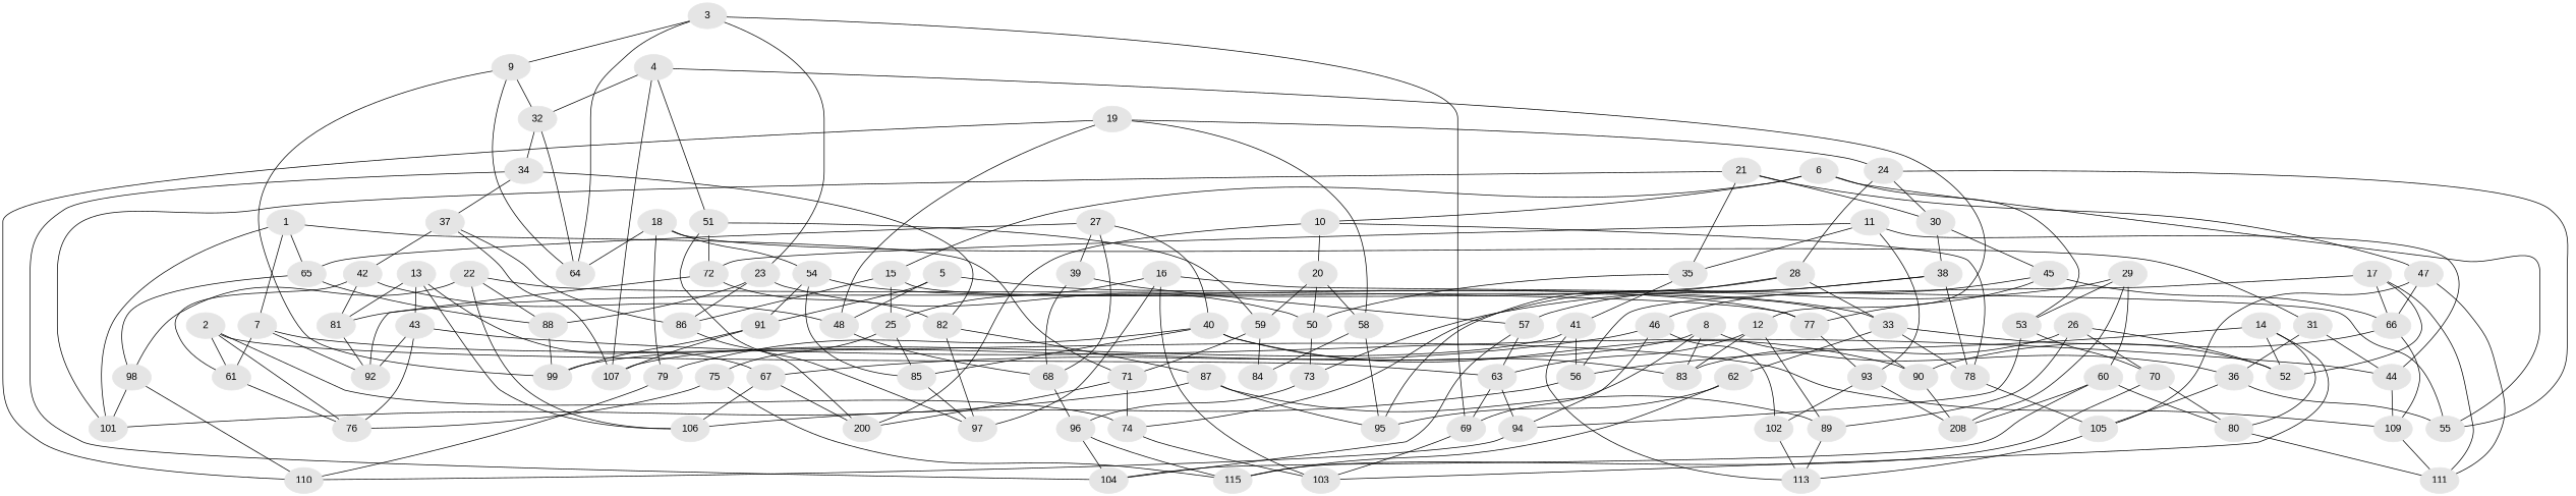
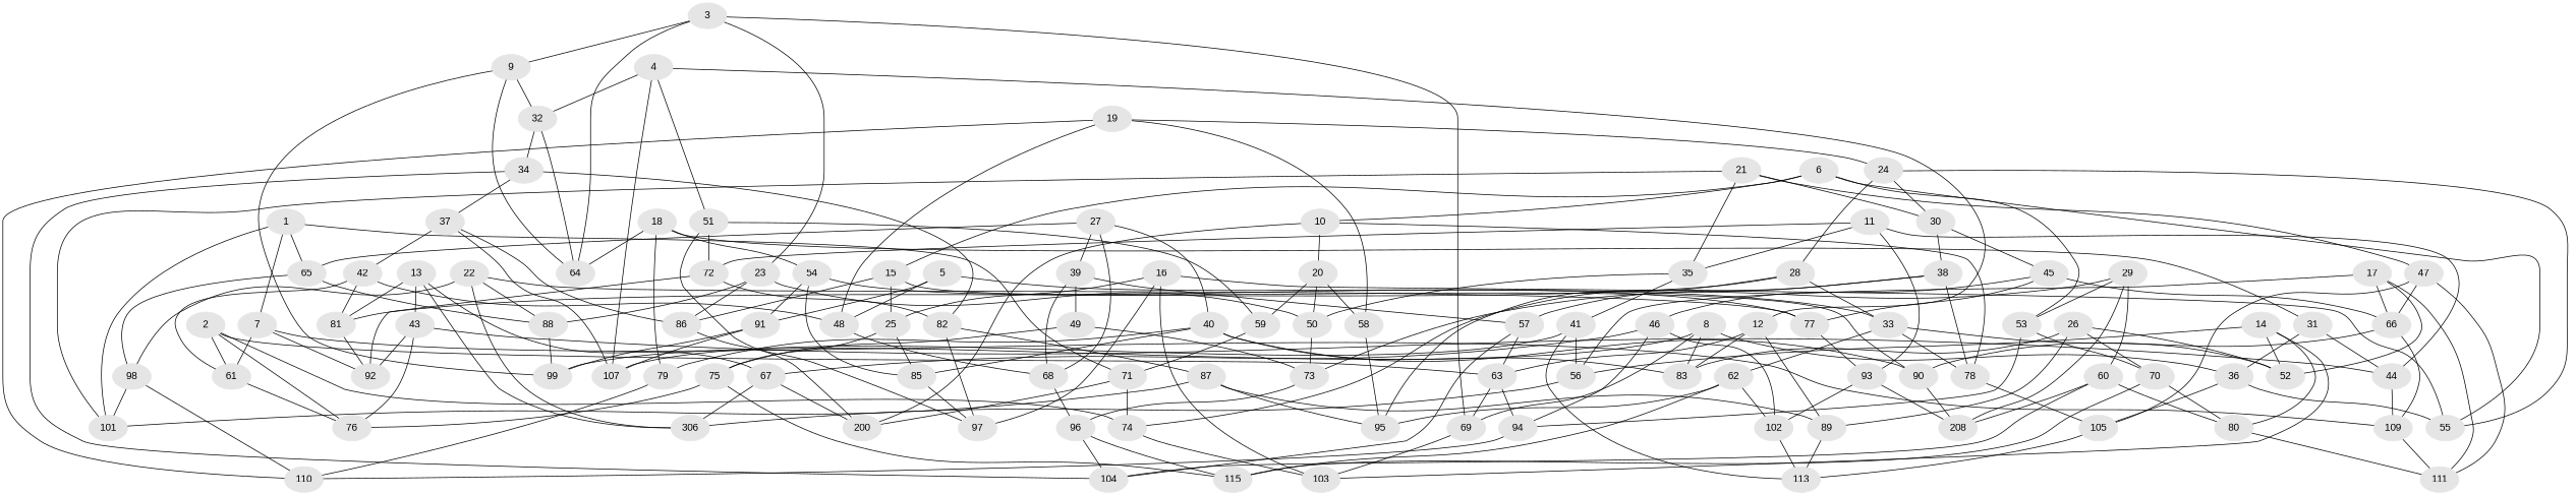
  graph {
    fontname="Liberation Sans"
    node [color=gray90 fontname="Liberation Sans" style=filled]
    edge [fontname="Liberation Sans"]
    1
    7
    65
    71
    101
    61
    92
    109
    88
    98
    74
    n12 [label=200]
    2
    63
    76
    69
    94
    103
    3
    9
    23
    64
    32
    99
    86
    50
    4
    12
    51
    107
    83
    89
    34
    72
    97
    59
    5
    33
    48
    91
    52
    78
    62
    68
    6
    10
    15
    53
    55
    20
    25
    90
    70
    111
    8
    36
    105
    58
    11
    35
    44
    93
    41
    82
    n65 [label=208]
    102
    113
    13
    43
    67
    81
-   106
+   106 [label=306]
    14
    56
    80
    75
    85
    16
    17
    66
    18
    31
    54
    79
    77
    110
    19
    24
    30
    28
    95
-   84
    73
    21
    47
    38
    45
    22
    n99 [label=115]
    26
    27
    39
    40
    57
+   49
    96
    29
    60
    104
    46
    37
    42
    87
    1 -- 7
    1 -- 65
    1 -- 71
    1 -- 101
    7 -- 61
    7 -- 92
    7 -- 109
    65 -- 88
    65 -- 98
    71 -- 74
    71 -- n12
    61 -- 76
    109 -- 111
    88 -- 99
    98 -- 101
    98 -- 110
    74 -- 103
    2 -- 61
    2 -- 74
    2 -- 63
    2 -- 76
    63 -- 69
    63 -- 94
    69 -- 103
    94 -- 110
    3 -- 69
    3 -- 9
    3 -- 23
    3 -- 64
    9 -- 64
    9 -- 32
    9 -- 99
    23 -- 88
    23 -- 86
    23 -- 50
    32 -- 64
    32 -- 34
    86 -- n12
    50 -- 73
    4 -- 32
    4 -- 12
    4 -- 51
    4 -- 107
    12 -- 63
    12 -- 83
    12 -- 89
    51 -- 72
    51 -- 97
    51 -- 59
    89 -- 113
    34 -- 82
    34 -- 104
    34 -- 37
    72 -- 92
    72 -- 82
    59 -- 71
-   59 -- 84
    5 -- 33
    5 -- 48
    5 -- 91
    33 -- 52
    33 -- 78
    33 -- 62
    48 -- 68
    91 -- 99
    91 -- 107
    78 -- 105
+   62 -- 102
    62 -- 95
    62 -- n99
    68 -- 96
    6 -- 10
    6 -- 15
    6 -- 53
    6 -- 55
    10 -- n12
    10 -- 78
    10 -- 20
    15 -- 86
    15 -- 25
    15 -- 90
    53 -- 94
    53 -- 70
    20 -- 50
    20 -- 59
    20 -- 58
    25 -- 75
    25 -- 85
    90 -- n65
    70 -- 80
    70 -- n99
    8 -- 69
    8 -- 99
    8 -- 83
    8 -- 36
    36 -- 55
    36 -- 105
    105 -- 113
    58 -- 95
-   58 -- 84
    11 -- 72
    11 -- 35
    11 -- 44
    11 -- 93
    35 -- 50
    35 -- 41
    44 -- 109
    93 -- n65
    93 -- 102
    41 -- 107
    41 -- 113
    41 -- 56
    82 -- 97
    82 -- 87
    102 -- 113
    13 -- 43
    13 -- 67
    13 -- 81
    13 -- 106
    43 -- 92
    43 -- 76
    43 -- 44
    67 -- n12
    67 -- 106
    81 -- 92
    14 -- 103
    14 -- 52
    14 -- 56
    14 -- 80
    56 -- 106
    80 -- 111
    75 -- 76
    75 -- n99
    85 -- 97
    16 -- 103
    16 -- 97
    16 -- 55
    16 -- 25
    17 -- 52
    17 -- 111
    17 -- 56
    17 -- 66
    66 -- 109
    66 -- 90
    18 -- 64
    18 -- 31
    18 -- 54
    18 -- 79
    31 -- 36
    31 -- 44
    54 -- 91
    54 -- 85
    54 -- 77
    79 -- 110
    77 -- 93
    19 -- 48
    19 -- 58
    19 -- 110
    19 -- 24
    24 -- 55
    24 -- 30
    24 -- 28
    30 -- 38
    30 -- 45
    28 -- 33
    28 -- 81
    28 -- 95
    73 -- 96
    21 -- 101
    21 -- 35
    21 -- 30
    21 -- 47
    47 -- 111
    47 -- 105
    47 -- 66
    38 -- 74
    38 -- 78
    38 -- 57
    45 -- 66
    45 -- 77
    45 -- 46
    22 -- 88
    22 -- 98
    22 -- 106
    22 -- 77
    26 -- 83
    26 -- 89
    26 -- 52
    26 -- 70
    27 -- 65
    27 -- 68
    27 -- 39
    27 -- 40
    39 -- 68
    39 -- 57
+   39 -- 49
    40 -- 83
    40 -- 90
    40 -- 85
    40 -- 79
    57 -- 63
    57 -- 104
+   49 -- 75
+   49 -- 73
    96 -- n99
    96 -- 104
    29 -- 53
    29 -- n65
    29 -- 73
    29 -- 60
    60 -- n65
    60 -- 80
    60 -- 104
    46 -- 94
    46 -- 102
    46 -- 67
    37 -- 86
    37 -- 107
    37 -- 42
    42 -- 61
    42 -- 48
    42 -- 81
    87 -- 101
    87 -- 89
    87 -- 95
  }
